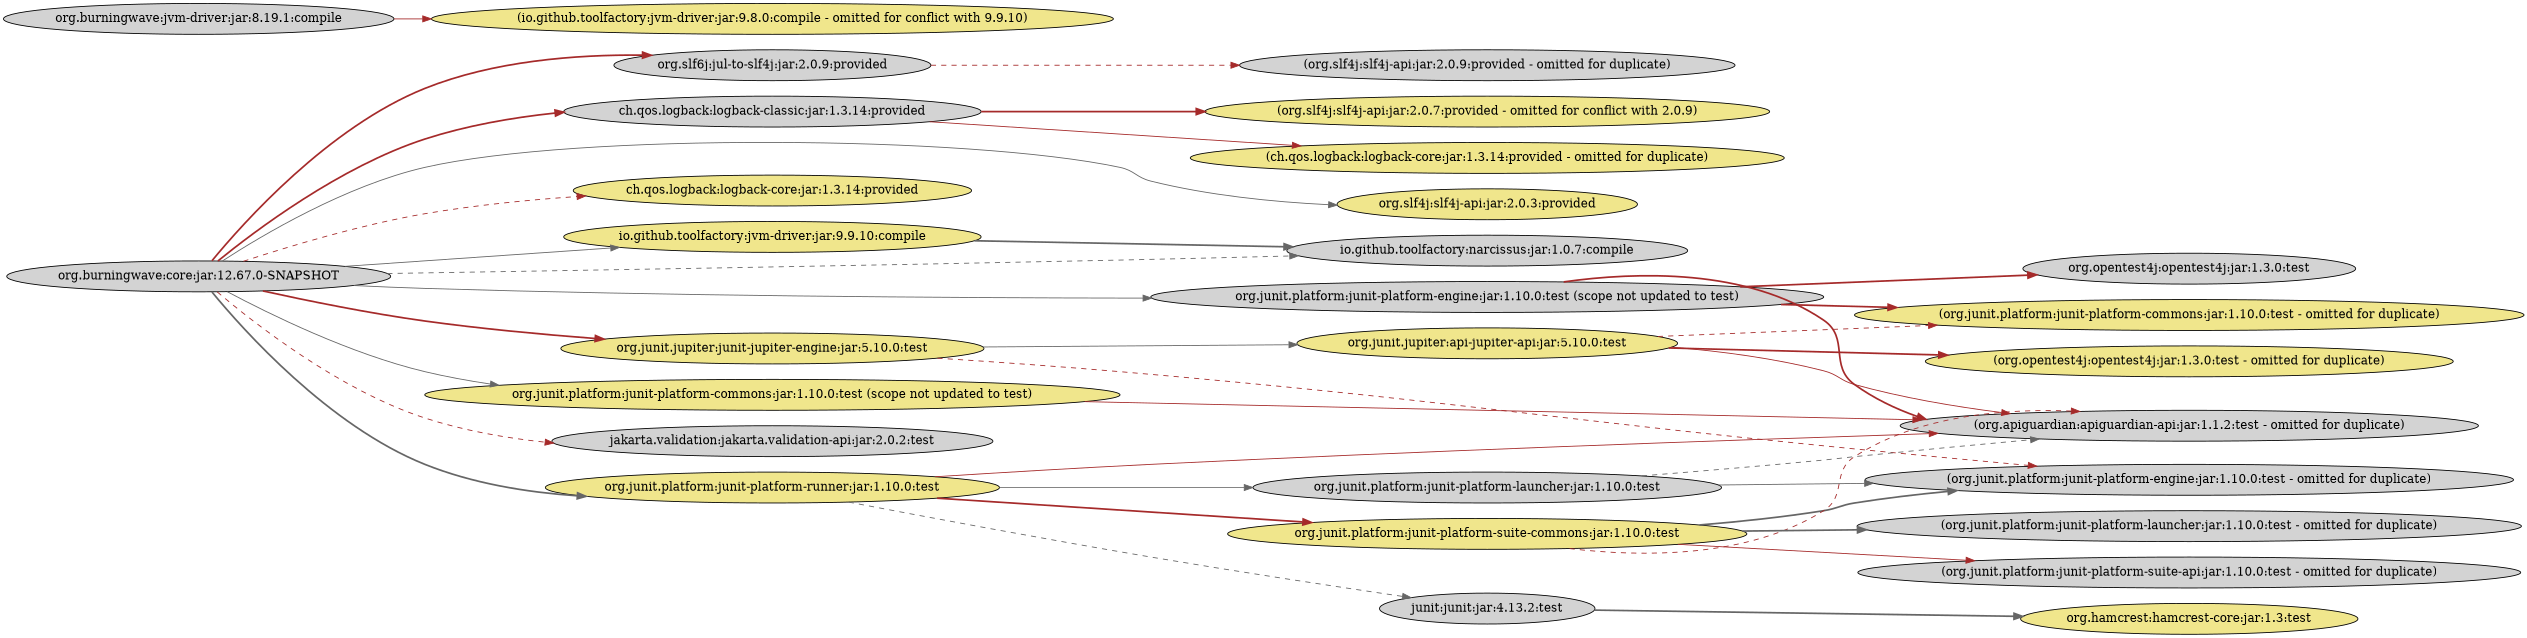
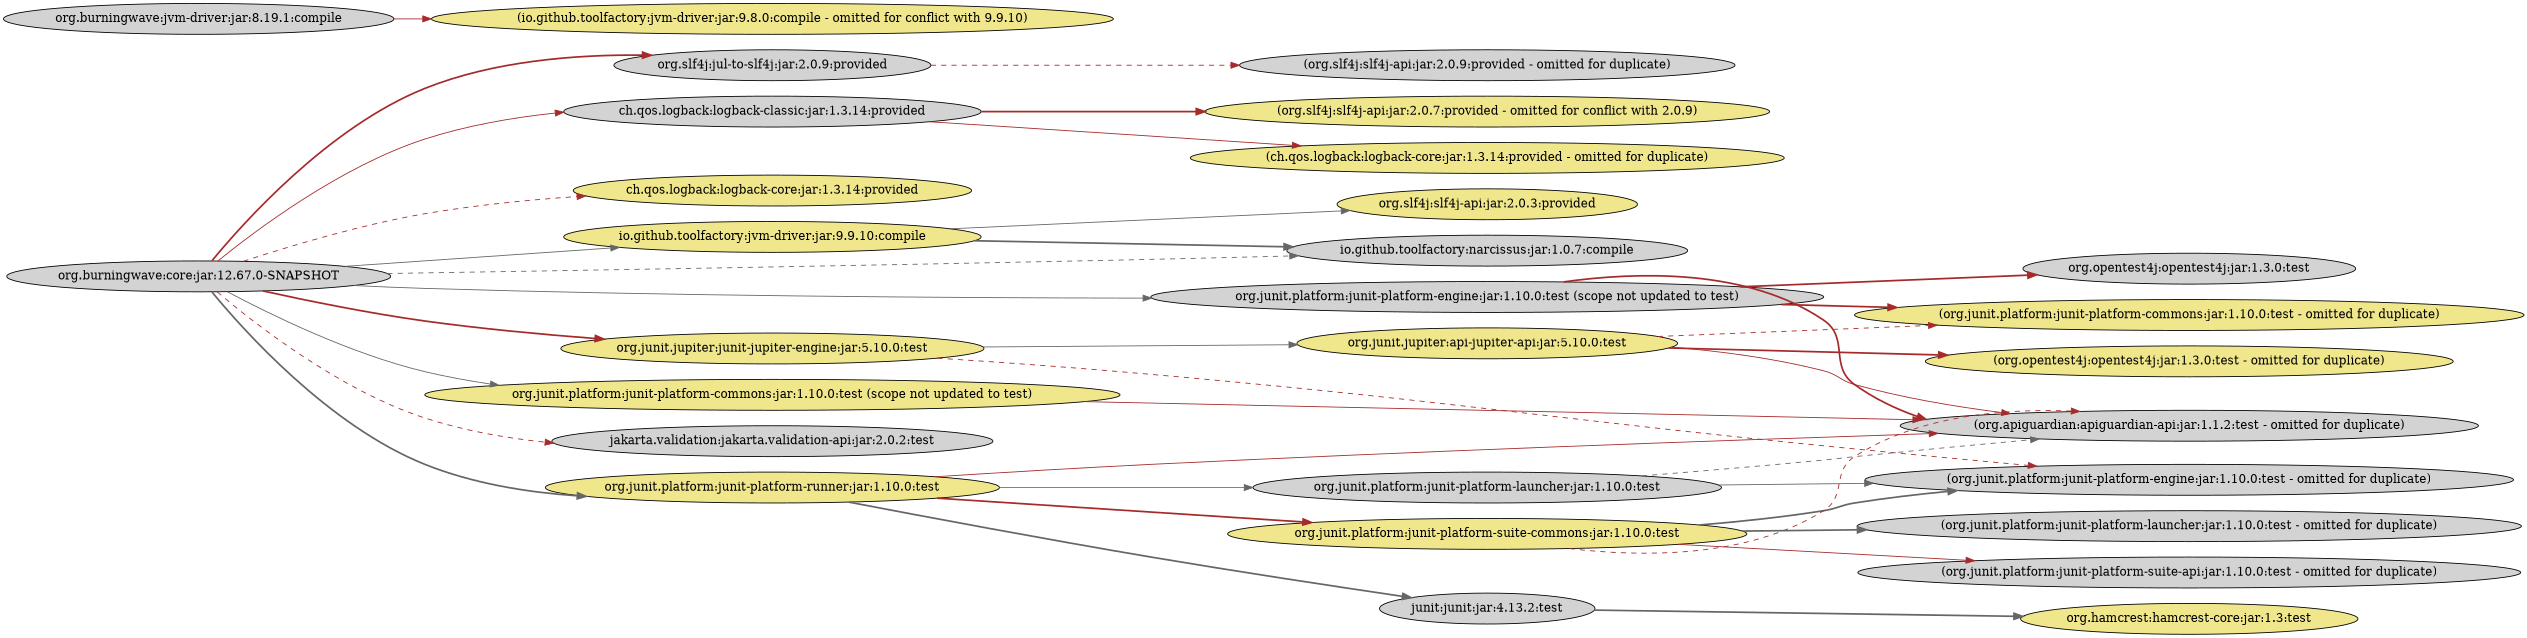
  digraph {
    rankdir=LR
    node [fillcolor=lightgrey style=filled]
    edge [color=brown style=bold]
    "io.github.toolfactory:jvm-driver:jar:9.9.10:compile" [fillcolor=khaki]
    "org.burningwave:core:jar:12.67.0-SNAPSHOT"
    n3 [fillcolor=khaki label="org.slf4j:slf4j-api:jar:2.0.3:provided"]
-   "org.slf4j:jul-to-slf4j:jar:2.0.9:provided" [label="org.slf6j:jul-to-slf4j:jar:2.0.9:provided"]
+   "org.slf4j:jul-to-slf4j:jar:2.0.9:provided"
    "ch.qos.logback:logback-core:jar:1.3.14:provided" [fillcolor=khaki]
    "ch.qos.logback:logback-classic:jar:1.3.14:provided"
    "org.junit.jupiter:junit-jupiter-engine:jar:5.10.0:test" [fillcolor=khaki]
    "org.junit.platform:junit-platform-engine:jar:1.10.0:test (scope not updated to test)"
    "org.junit.platform:junit-platform-commons:jar:1.10.0:test (scope not updated to test)" [fillcolor=khaki]
    "org.junit.platform:junit-platform-runner:jar:1.10.0:test" [fillcolor=khaki]
    "jakarta.validation:jakarta.validation-api:jar:2.0.2:test"
    "io.github.toolfactory:narcissus:jar:1.0.7:compile"
    "(io.github.toolfactory:jvm-driver:jar:9.8.0:compile - omitted for conflict with 9.9.10)" [fillcolor=khaki]
    "org.burningwave:jvm-driver:jar:8.19.1:compile"
    "(org.slf4j:slf4j-api:jar:2.0.9:provided - omitted for duplicate)"
    "(ch.qos.logback:logback-core:jar:1.3.14:provided - omitted for duplicate)" [fillcolor=khaki]
    "(org.slf4j:slf4j-api:jar:2.0.7:provided - omitted for conflict with 2.0.9)" [fillcolor=khaki]
    "(org.junit.platform:junit-platform-engine:jar:1.10.0:test - omitted for duplicate)"
    n19 [fillcolor=khaki label="org.junit.jupiter:api-jupiter-api:jar:5.10.0:test"]
    "(org.junit.platform:junit-platform-commons:jar:1.10.0:test - omitted for duplicate)" [fillcolor=khaki]
    "(org.apiguardian:apiguardian-api:jar:1.1.2:test - omitted for duplicate)"
    "org.opentest4j:opentest4j:jar:1.3.0:test"
    "junit:junit:jar:4.13.2:test"
    "org.junit.platform:junit-platform-launcher:jar:1.10.0:test"
    "org.junit.platform:junit-platform-suite-commons:jar:1.10.0:test" [fillcolor=khaki]
    "(org.opentest4j:opentest4j:jar:1.3.0:test - omitted for duplicate)" [fillcolor=khaki]
    "org.hamcrest:hamcrest-core:jar:1.3:test" [fillcolor=khaki]
    "(org.junit.platform:junit-platform-launcher:jar:1.10.0:test - omitted for duplicate)"
    "(org.junit.platform:junit-platform-suite-api:jar:1.10.0:test - omitted for duplicate)"
    "io.github.toolfactory:jvm-driver:jar:9.9.10:compile" -> "io.github.toolfactory:narcissus:jar:1.0.7:compile" [color=gray40]
    "org.burningwave:core:jar:12.67.0-SNAPSHOT" -> "io.github.toolfactory:jvm-driver:jar:9.9.10:compile" [color=gray40 style=solid]
-   "org.burningwave:core:jar:12.67.0-SNAPSHOT" -> n3 [color=gray40 style=solid]
+   "io.github.toolfactory:jvm-driver:jar:9.9.10:compile" -> n3 [color=gray40 style=solid]
    "org.burningwave:core:jar:12.67.0-SNAPSHOT" -> "org.slf4j:jul-to-slf4j:jar:2.0.9:provided"
    "org.burningwave:core:jar:12.67.0-SNAPSHOT" -> "ch.qos.logback:logback-core:jar:1.3.14:provided" [style=dashed]
-   "org.burningwave:core:jar:12.67.0-SNAPSHOT" -> "ch.qos.logback:logback-classic:jar:1.3.14:provided"
+   "org.burningwave:core:jar:12.67.0-SNAPSHOT" -> "ch.qos.logback:logback-classic:jar:1.3.14:provided" [style=solid]
    "org.burningwave:core:jar:12.67.0-SNAPSHOT" -> "org.junit.jupiter:junit-jupiter-engine:jar:5.10.0:test"
    "org.burningwave:core:jar:12.67.0-SNAPSHOT" -> "org.junit.platform:junit-platform-engine:jar:1.10.0:test (scope not updated to test)" [color=gray40 style=solid]
    "org.burningwave:core:jar:12.67.0-SNAPSHOT" -> "org.junit.platform:junit-platform-commons:jar:1.10.0:test (scope not updated to test)" [color=gray40 style=solid]
    "org.burningwave:core:jar:12.67.0-SNAPSHOT" -> "org.junit.platform:junit-platform-runner:jar:1.10.0:test" [color=gray40]
    "org.burningwave:core:jar:12.67.0-SNAPSHOT" -> "jakarta.validation:jakarta.validation-api:jar:2.0.2:test" [style=dashed]
    "org.burningwave:core:jar:12.67.0-SNAPSHOT" -> "io.github.toolfactory:narcissus:jar:1.0.7:compile" [color=gray40 style=dashed]
    "org.slf4j:jul-to-slf4j:jar:2.0.9:provided" -> "(org.slf4j:slf4j-api:jar:2.0.9:provided - omitted for duplicate)" [style=dashed]
    "ch.qos.logback:logback-classic:jar:1.3.14:provided" -> "(ch.qos.logback:logback-core:jar:1.3.14:provided - omitted for duplicate)" [style=solid]
    "ch.qos.logback:logback-classic:jar:1.3.14:provided" -> "(org.slf4j:slf4j-api:jar:2.0.7:provided - omitted for conflict with 2.0.9)"
    "org.junit.jupiter:junit-jupiter-engine:jar:5.10.0:test" -> "(org.junit.platform:junit-platform-engine:jar:1.10.0:test - omitted for duplicate)" [style=dashed]
    "org.junit.jupiter:junit-jupiter-engine:jar:5.10.0:test" -> n19 [color=gray40 style=solid]
    "org.junit.platform:junit-platform-engine:jar:1.10.0:test (scope not updated to test)" -> "(org.junit.platform:junit-platform-commons:jar:1.10.0:test - omitted for duplicate)"
    "org.junit.platform:junit-platform-engine:jar:1.10.0:test (scope not updated to test)" -> "(org.apiguardian:apiguardian-api:jar:1.1.2:test - omitted for duplicate)"
    "org.junit.platform:junit-platform-engine:jar:1.10.0:test (scope not updated to test)" -> "org.opentest4j:opentest4j:jar:1.3.0:test"
    "org.junit.platform:junit-platform-commons:jar:1.10.0:test (scope not updated to test)" -> "(org.apiguardian:apiguardian-api:jar:1.1.2:test - omitted for duplicate)" [style=solid]
    "org.junit.platform:junit-platform-runner:jar:1.10.0:test" -> "(org.apiguardian:apiguardian-api:jar:1.1.2:test - omitted for duplicate)" [style=solid]
-   "org.junit.platform:junit-platform-runner:jar:1.10.0:test" -> "junit:junit:jar:4.13.2:test" [color=gray40 style=dashed]
+   "org.junit.platform:junit-platform-runner:jar:1.10.0:test" -> "junit:junit:jar:4.13.2:test" [color=gray40]
    "org.junit.platform:junit-platform-runner:jar:1.10.0:test" -> "org.junit.platform:junit-platform-launcher:jar:1.10.0:test" [color=gray40 style=solid]
    "org.junit.platform:junit-platform-runner:jar:1.10.0:test" -> "org.junit.platform:junit-platform-suite-commons:jar:1.10.0:test"
    "org.burningwave:jvm-driver:jar:8.19.1:compile" -> "(io.github.toolfactory:jvm-driver:jar:9.8.0:compile - omitted for conflict with 9.9.10)" [style=solid]
    n19 -> "(org.junit.platform:junit-platform-commons:jar:1.10.0:test - omitted for duplicate)" [style=dashed]
    n19 -> "(org.apiguardian:apiguardian-api:jar:1.1.2:test - omitted for duplicate)" [style=solid]
    n19 -> "(org.opentest4j:opentest4j:jar:1.3.0:test - omitted for duplicate)"
    "junit:junit:jar:4.13.2:test" -> "org.hamcrest:hamcrest-core:jar:1.3:test" [color=gray40]
    "org.junit.platform:junit-platform-launcher:jar:1.10.0:test" -> "(org.junit.platform:junit-platform-engine:jar:1.10.0:test - omitted for duplicate)" [color=gray40 style=solid]
    "org.junit.platform:junit-platform-launcher:jar:1.10.0:test" -> "(org.apiguardian:apiguardian-api:jar:1.1.2:test - omitted for duplicate)" [color=gray40 style=dashed]
    "org.junit.platform:junit-platform-suite-commons:jar:1.10.0:test" -> "(org.junit.platform:junit-platform-engine:jar:1.10.0:test - omitted for duplicate)" [color=gray40]
    "org.junit.platform:junit-platform-suite-commons:jar:1.10.0:test" -> "(org.apiguardian:apiguardian-api:jar:1.1.2:test - omitted for duplicate)" [style=dashed]
    "org.junit.platform:junit-platform-suite-commons:jar:1.10.0:test" -> "(org.junit.platform:junit-platform-launcher:jar:1.10.0:test - omitted for duplicate)" [color=gray40]
    "org.junit.platform:junit-platform-suite-commons:jar:1.10.0:test" -> "(org.junit.platform:junit-platform-suite-api:jar:1.10.0:test - omitted for duplicate)" [style=solid]
  }
